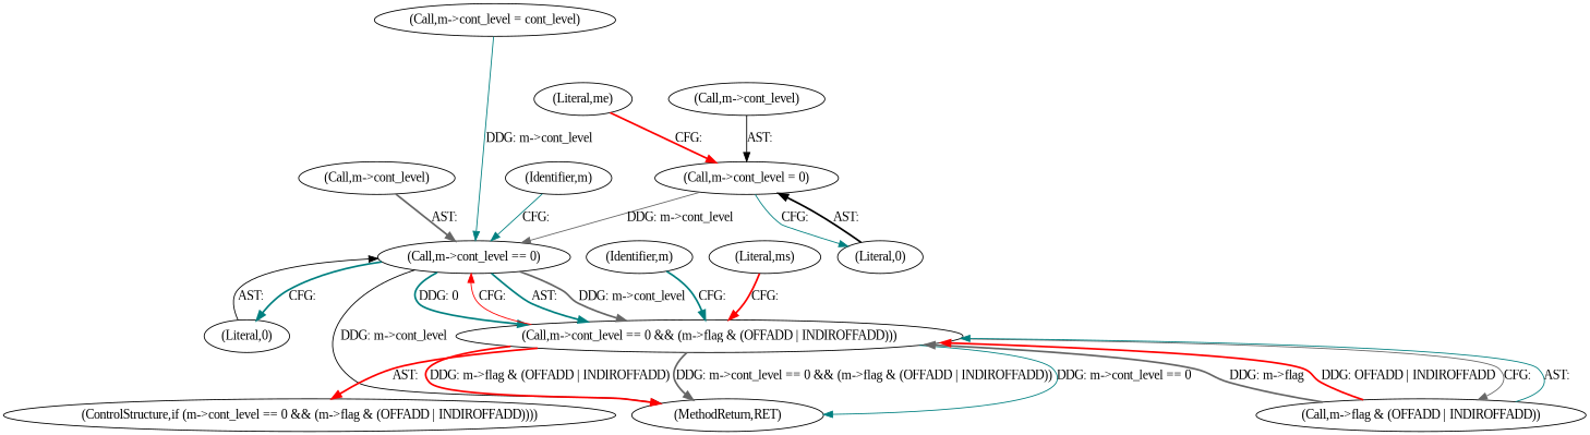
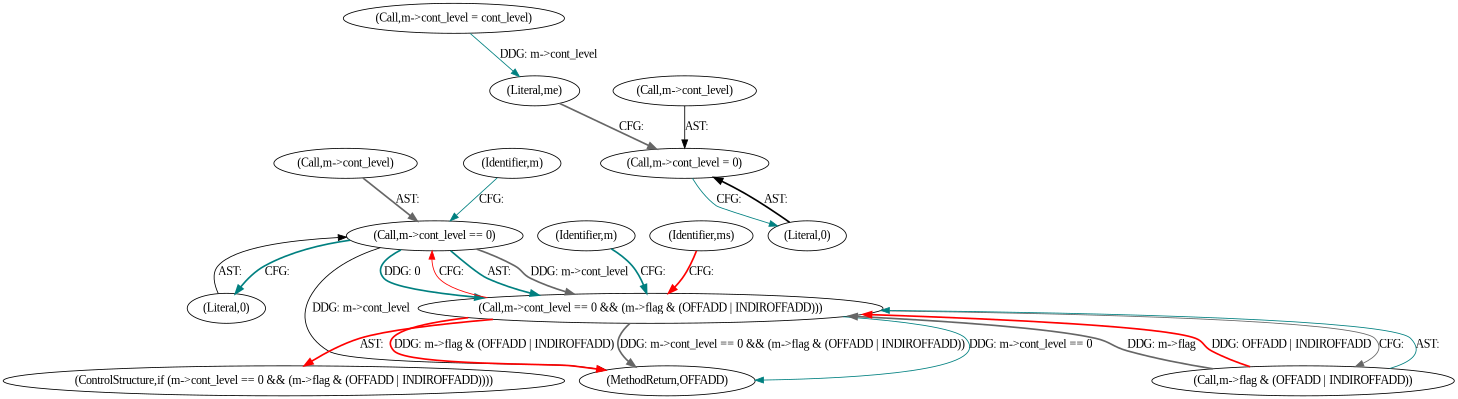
  digraph {
    fontname="Liberation Serif"
    node [fontname="Liberation Serif"]
    edge [color=teal fontname="Liberation Serif" style=bold]
    n1 [label="(Call,m->cont_level = 0)"]
    n2 [label="(Call,m->cont_level == 0)"]
    n3 [label="(Literal,0)"]
    n4 [label="(Call,m->cont_level == 0 && (m->flag & (OFFADD | INDIROFFADD)))"]
    n5 [label="(Literal,0)"]
-   n6 [label="(MethodReturn,RET)"]
+   n6 [label="(MethodReturn,OFFADD)"]
    n7 [label="(ControlStructure,if (m->cont_level == 0 && (m->flag & (OFFADD | INDIROFFADD))))"]
    n8 [label="(Call,m->flag & (OFFADD | INDIROFFADD))"]
    n9 [label="(Literal,me)"]
    n10 [label="(Call,m->cont_level)"]
    n11 [label="(Identifier,m)"]
    n12 [label="(Identifier,m)"]
    n13 [label="(Call,m->cont_level)"]
    n14 [label="(Call,m->cont_level = cont_level)"]
-   n15 [label="(Literal,ms)"]
-   n1 -> n2 [color=gray40 label="DDG: m->cont_level" style=solid]
+   n15 [label="(Identifier,ms)"]
    n1 -> n3 [label="CFG: " style=solid]
    n2 -> n4 [label="AST: "]
    n2 -> n4 [color=gray40 label="DDG: m->cont_level"]
    n2 -> n4 [label="DDG: 0"]
    n2 -> n5 [label="CFG: "]
    n2 -> n6 [color=black label="DDG: m->cont_level" style=solid]
    n3 -> n1 [color=black label="AST: "]
    n4 -> n2 [color=red label="CFG: " style=solid]
    n4 -> n6 [color=gray40 label="DDG: m->cont_level == 0 && (m->flag & (OFFADD | INDIROFFADD))"]
    n4 -> n6 [label="DDG: m->cont_level == 0" style=solid]
    n4 -> n6 [color=red label="DDG: m->flag & (OFFADD | INDIROFFADD)"]
    n4 -> n7 [color=red label="AST: "]
    n4 -> n8 [color=gray40 label="CFG: " style=solid]
    n5 -> n2 [color=black label="AST: " style=solid]
    n8 -> n4 [label="AST: " style=solid]
    n8 -> n4 [color=gray40 label="DDG: m->flag"]
    n8 -> n4 [color=red label="DDG: OFFADD | INDIROFFADD"]
-   n9 -> n1 [color=red label="CFG: "]
+   n9 -> n1 [color=gray40 label="CFG: "]
    n10 -> n1 [color=black label="AST: " style=solid]
    n11 -> n2 [label="CFG: " style=solid]
    n12 -> n4 [label="CFG: "]
    n13 -> n2 [color=gray40 label="AST: "]
-   n14 -> n2 [label="DDG: m->cont_level" style=solid]
+   n14 -> n9 [label="DDG: m->cont_level" style=solid]
    n15 -> n4 [color=red label="CFG: "]
  }
